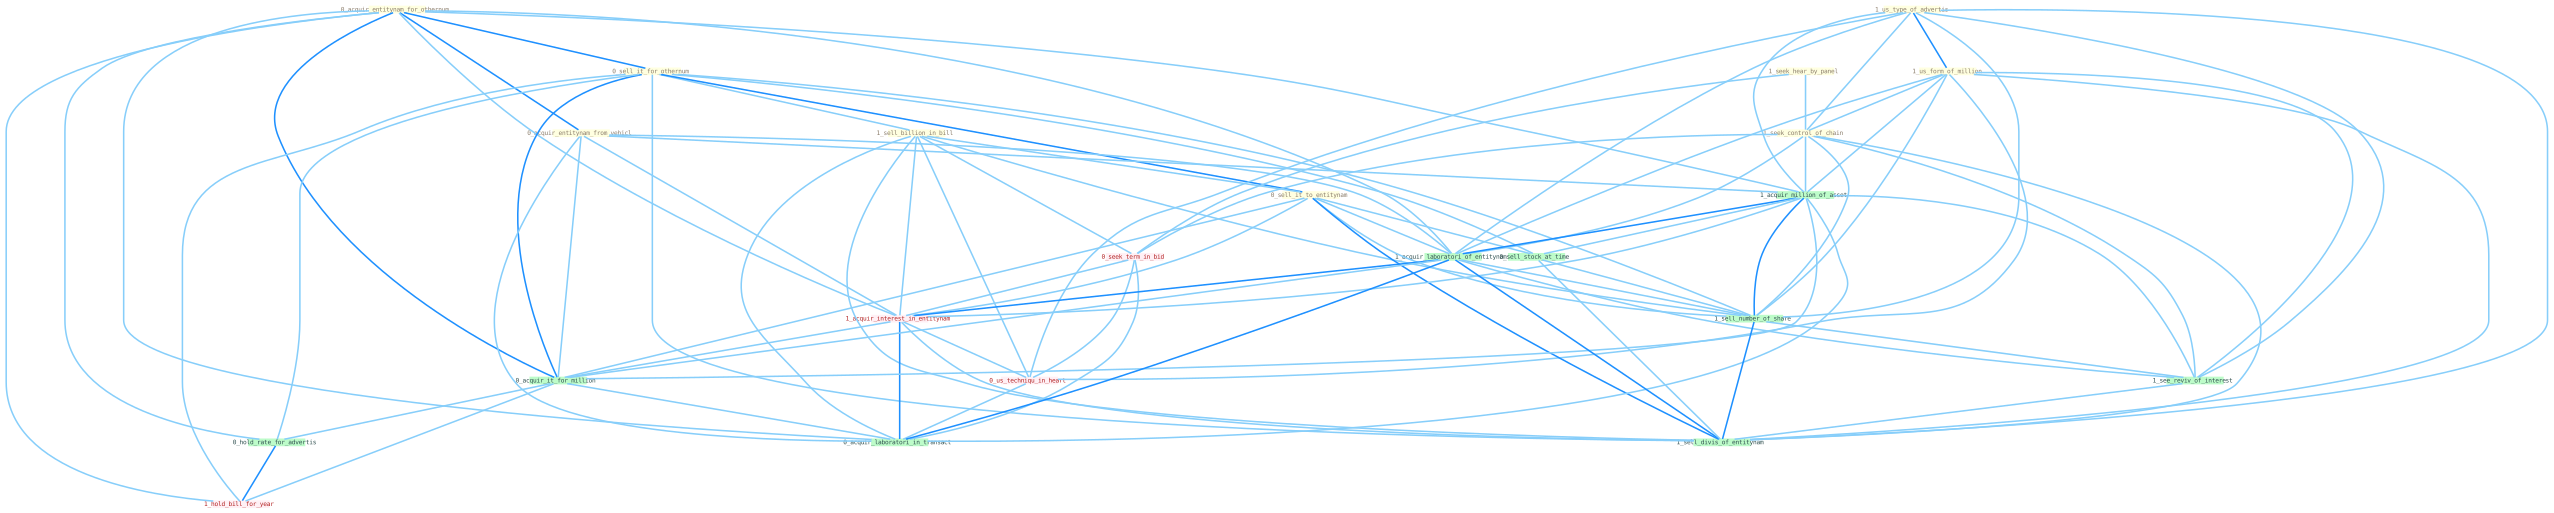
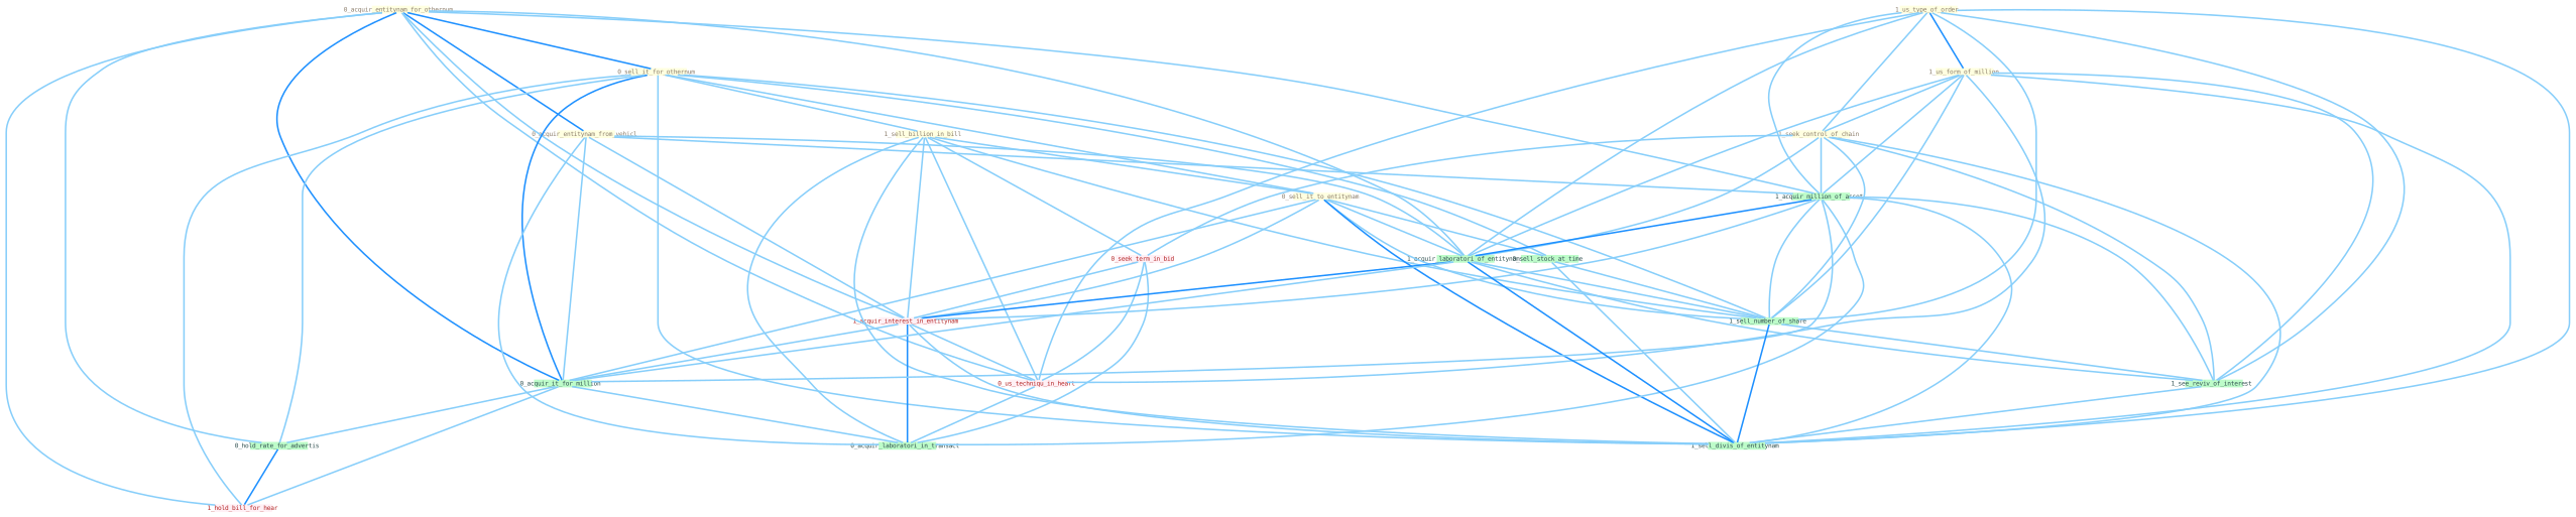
  graph {
    fontname="DejaVu Sans Mono"
    node [color="#ffffe0" fixedsize=true fontcolor="#8b7d6b" fontname="DejaVu Sans Mono" fontsize=4 shape=polygon style=filled]
    edge [color="#87cefa" fontname="DejaVu Sans Mono" w=1]
    "0_acquir_entitynam_for_othernum " [height=.06 width=.5]
    "0_sell_it_for_othernum " [height=.06 width=.5]
    "1_sell_billion_in_bill " [height=.06 width=.5]
    "0_acquir_entitynam_from_vehicl " [height=.06 width=.5]
-   "1_us_type_of_order " [height=.06 width=.5 label="1_us_type_of_advertis"]
-   "1_seek_hear_by_panel " [height=.06 width=.5]
+   "1_us_type_of_order " [height=.06 width=.5]
    n7 [height=.06 label="1_us_form_of_million" width=.5]
    "1_seek_control_of_chain " [height=.06 width=.5]
    "0_sell_it_to_entitynam " [height=.06 width=.5]
    "0_seek_term_in_bid " [color="#fff0f5" fontcolor="#b22222" height=.06 width=.5]
    "1_acquir_interest_in_entitynam " [color="#fff0f5" fontcolor="#b22222" height=.06 width=.5]
    "0_us_techniqu_in_heart " [color="#fff0f5" fontcolor="#b22222" height=.06 width=.5]
-   "1_hold_bill_for_year " [color="#fff0f5" fontcolor="#b22222" height=.06 width=.5]
+   "1_hold_bill_for_year " [color="#fff0f5" fontcolor="#b22222" height=.06 width=.5 label="1_hold_bill_for_hear"]
    "1_acquir_million_of_asset " [color="#BDFCC9" fontcolor="#2f4f4f" height=.06 width=.5]
    "1_acquir_laboratori_of_entitynam " [color="#BDFCC9" fontcolor="#2f4f4f" height=.06 width=.5]
    "0_acquir_it_for_million " [color="#BDFCC9" fontcolor="#2f4f4f" height=.06 width=.5]
    "0_hold_rate_for_advertis " [color="#BDFCC9" fontcolor="#2f4f4f" height=.06 width=.5]
    "0_acquir_laboratori_in_transact " [color="#BDFCC9" fontcolor="#2f4f4f" height=.06 width=.5]
    "0_sell_stock_at_time " [color="#BDFCC9" fontcolor="#2f4f4f" height=.06 width=.5]
    "1_sell_number_of_share " [color="#BDFCC9" fontcolor="#2f4f4f" height=.06 width=.5]
    "1_sell_divis_of_entitynam " [color="#BDFCC9" fontcolor="#2f4f4f" height=.06 width=.5]
    "1_see_reviv_of_interest " [color="#BDFCC9" fontcolor="#2f4f4f" height=.06 width=.5]
    subgraph sub_1 {
      "0_acquir_entitynam_for_othernum "
      "0_sell_it_for_othernum "
      "1_sell_billion_in_bill "
      "0_acquir_entitynam_from_vehicl "
      "1_us_type_of_order "
-     "1_seek_hear_by_panel "
      n7
      "1_seek_control_of_chain "
      "0_sell_it_to_entitynam "
    }
    subgraph sub_2 {
      "0_seek_term_in_bid "
      "1_acquir_interest_in_entitynam "
      "0_us_techniqu_in_heart "
      "1_hold_bill_for_year "
    }
    "0_acquir_entitynam_for_othernum " -- "0_sell_it_for_othernum " [color="#1e90ff" w=2]
    "0_acquir_entitynam_for_othernum " -- "0_acquir_entitynam_from_vehicl " [color="#1e90ff" w=2]
    "0_acquir_entitynam_for_othernum " -- "1_acquir_interest_in_entitynam "
    "0_acquir_entitynam_for_othernum " -- "1_hold_bill_for_year "
    "0_acquir_entitynam_for_othernum " -- "1_acquir_million_of_asset "
    "0_acquir_entitynam_for_othernum " -- "1_acquir_laboratori_of_entitynam "
    "0_acquir_entitynam_for_othernum " -- "0_acquir_it_for_million " [color="#1e90ff" w=2]
    "0_acquir_entitynam_for_othernum " -- "0_hold_rate_for_advertis "
-   "0_acquir_entitynam_for_othernum " -- "0_acquir_laboratori_in_transact "
+   "0_acquir_entitynam_for_othernum " -- "0_us_techniqu_in_heart "
    "0_sell_it_for_othernum " -- "1_sell_billion_in_bill "
-   "0_sell_it_for_othernum " -- "0_sell_it_to_entitynam " [color="#1e90ff" w=2]
+   "0_sell_it_for_othernum " -- "0_sell_it_to_entitynam " [w=2]
    "0_sell_it_for_othernum " -- "1_hold_bill_for_year "
    "0_sell_it_for_othernum " -- "0_acquir_it_for_million " [color="#1e90ff" w=2]
    "0_sell_it_for_othernum " -- "0_hold_rate_for_advertis "
    "0_sell_it_for_othernum " -- "0_sell_stock_at_time "
    "0_sell_it_for_othernum " -- "1_sell_number_of_share "
    "0_sell_it_for_othernum " -- "1_sell_divis_of_entitynam "
    "1_sell_billion_in_bill " -- "0_sell_it_to_entitynam "
    "1_sell_billion_in_bill " -- "0_seek_term_in_bid "
    "1_sell_billion_in_bill " -- "1_acquir_interest_in_entitynam "
    "1_sell_billion_in_bill " -- "0_us_techniqu_in_heart "
    "1_sell_billion_in_bill " -- "0_acquir_laboratori_in_transact "
    "1_sell_billion_in_bill " -- "1_sell_number_of_share "
    "1_sell_billion_in_bill " -- "1_sell_divis_of_entitynam "
    "0_acquir_entitynam_from_vehicl " -- "1_acquir_interest_in_entitynam "
    "0_acquir_entitynam_from_vehicl " -- "1_acquir_million_of_asset "
    "0_acquir_entitynam_from_vehicl " -- "1_acquir_laboratori_of_entitynam "
    "0_acquir_entitynam_from_vehicl " -- "0_acquir_it_for_million "
    "0_acquir_entitynam_from_vehicl " -- "0_acquir_laboratori_in_transact "
    "1_us_type_of_order " -- n7 [color="#1e90ff" w=2]
    "1_us_type_of_order " -- "1_seek_control_of_chain "
    "1_us_type_of_order " -- "0_us_techniqu_in_heart "
    "1_us_type_of_order " -- "1_acquir_million_of_asset "
    "1_us_type_of_order " -- "1_acquir_laboratori_of_entitynam "
    "1_us_type_of_order " -- "1_sell_number_of_share "
    "1_us_type_of_order " -- "1_sell_divis_of_entitynam "
    "1_us_type_of_order " -- "1_see_reviv_of_interest "
-   "1_seek_hear_by_panel " -- "1_seek_control_of_chain "
-   "1_seek_hear_by_panel " -- "0_seek_term_in_bid "
    n7 -- "1_seek_control_of_chain "
    n7 -- "0_us_techniqu_in_heart "
    n7 -- "1_acquir_million_of_asset "
    n7 -- "1_acquir_laboratori_of_entitynam "
    n7 -- "1_sell_number_of_share "
    n7 -- "1_sell_divis_of_entitynam "
    n7 -- "1_see_reviv_of_interest "
    "1_seek_control_of_chain " -- "0_seek_term_in_bid "
    "1_seek_control_of_chain " -- "1_acquir_million_of_asset "
    "1_seek_control_of_chain " -- "1_acquir_laboratori_of_entitynam "
    "1_seek_control_of_chain " -- "1_sell_number_of_share "
    "1_seek_control_of_chain " -- "1_sell_divis_of_entitynam "
    "1_seek_control_of_chain " -- "1_see_reviv_of_interest "
    "0_sell_it_to_entitynam " -- "1_acquir_interest_in_entitynam "
    "0_sell_it_to_entitynam " -- "1_acquir_laboratori_of_entitynam "
    "0_sell_it_to_entitynam " -- "0_acquir_it_for_million "
    "0_sell_it_to_entitynam " -- "0_sell_stock_at_time "
    "0_sell_it_to_entitynam " -- "1_sell_number_of_share "
    "0_sell_it_to_entitynam " -- "1_sell_divis_of_entitynam " [color="#1e90ff" w=2]
    "0_seek_term_in_bid " -- "1_acquir_interest_in_entitynam "
    "0_seek_term_in_bid " -- "0_us_techniqu_in_heart "
    "0_seek_term_in_bid " -- "0_acquir_laboratori_in_transact "
    "1_acquir_interest_in_entitynam " -- "0_us_techniqu_in_heart "
    "1_acquir_interest_in_entitynam " -- "0_acquir_it_for_million "
    "1_acquir_interest_in_entitynam " -- "0_acquir_laboratori_in_transact " [color="#1e90ff" w=2]
    "1_acquir_interest_in_entitynam " -- "1_sell_divis_of_entitynam "
    "0_us_techniqu_in_heart " -- "0_acquir_laboratori_in_transact "
    "1_acquir_million_of_asset " -- "1_acquir_interest_in_entitynam "
    "1_acquir_million_of_asset " -- "1_acquir_laboratori_of_entitynam " [color="#1e90ff" w=2]
    "1_acquir_million_of_asset " -- "0_acquir_it_for_million "
    "1_acquir_million_of_asset " -- "0_acquir_laboratori_in_transact "
-   "1_acquir_million_of_asset " -- "1_sell_number_of_share " [color="#1e90ff"]
-   "1_acquir_million_of_asset " -- "0_sell_stock_at_time "
+   "1_acquir_million_of_asset " -- "1_sell_number_of_share "
+   "1_acquir_million_of_asset " -- "1_sell_divis_of_entitynam "
    "1_acquir_million_of_asset " -- "1_see_reviv_of_interest "
    "1_acquir_laboratori_of_entitynam " -- "1_acquir_interest_in_entitynam " [color="#1e90ff" w=2]
    "1_acquir_laboratori_of_entitynam " -- "0_acquir_it_for_million "
-   "1_acquir_laboratori_of_entitynam " -- "0_acquir_laboratori_in_transact " [color="#1e90ff" w=2]
    "1_acquir_laboratori_of_entitynam " -- "1_sell_number_of_share "
    "1_acquir_laboratori_of_entitynam " -- "1_sell_divis_of_entitynam " [color="#1e90ff" w=2]
    "1_acquir_laboratori_of_entitynam " -- "1_see_reviv_of_interest "
    "0_acquir_it_for_million " -- "1_hold_bill_for_year "
    "0_acquir_it_for_million " -- "0_hold_rate_for_advertis "
    "0_acquir_it_for_million " -- "0_acquir_laboratori_in_transact "
    "0_hold_rate_for_advertis " -- "1_hold_bill_for_year " [color="#1e90ff" w=2]
    "0_sell_stock_at_time " -- "1_sell_number_of_share "
    "0_sell_stock_at_time " -- "1_sell_divis_of_entitynam "
    "1_sell_number_of_share " -- "1_sell_divis_of_entitynam " [color="#1e90ff" w=2]
    "1_sell_number_of_share " -- "1_see_reviv_of_interest "
    "1_see_reviv_of_interest " -- "1_sell_divis_of_entitynam "
  }
